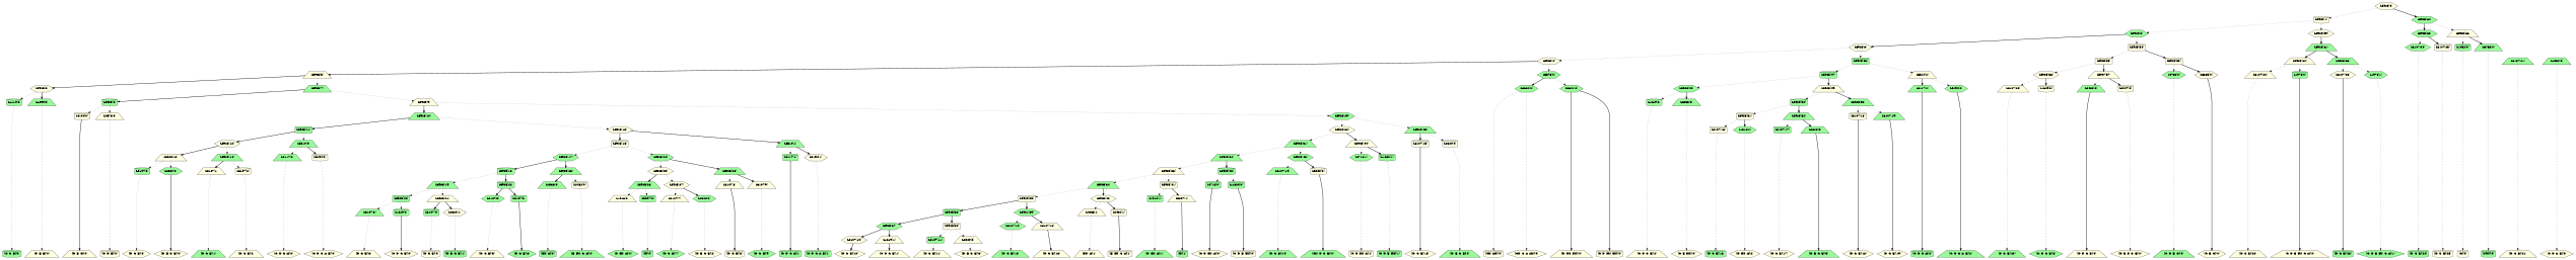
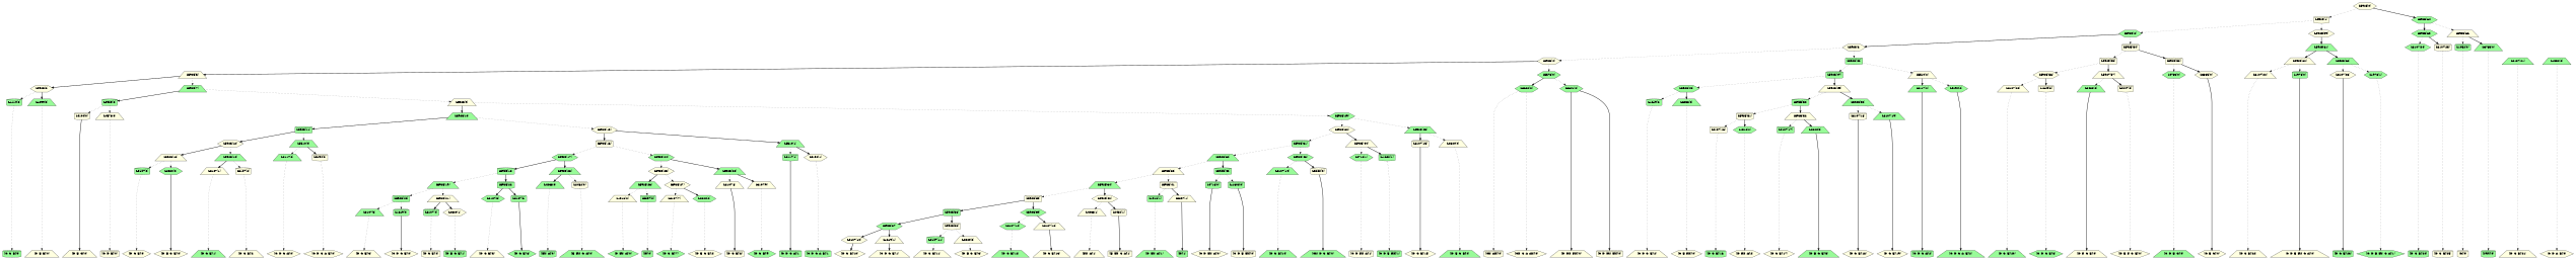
  digraph {
    node [fillcolor=lightyellow shape=trapezium style=filled]
    edge [style=dotted]
    "L5925(0)" [shape=hexagon]
    "L5925(1)" [shape=cylinder]
    "L5925(64)" [fillcolor=palegreen shape=hexagon]
    "L5925(2)" [fillcolor=palegreen shape=hexagon]
    "L5925(59)" [shape=hexagon]
    "L5925(65)" [fillcolor=palegreen shape=hexagon]
    "L5925(66)"
    "L5925(3)" [shape=hexagon]
    "L5925(54)" [shape=cylinder]
    "L5925(61)" [fillcolor=palegreen]
    "L3107(24)" [fillcolor=palegreen shape=hexagon]
    "L3107(25)" [shape=cylinder]
    "L1052(0)" [fillcolor=palegreen shape=cylinder]
    "L3765(0)" [fillcolor=palegreen]
    "L5925(4)" [shape=hexagon]
    "L5925(46)" [fillcolor=palegreen shape=cylinder]
    "L5925(55)" [shape=cylinder]
    "L5925(58)" [shape=cylinder]
    "L3107(21)" [fillcolor=palegreen]
    "L1552(0)" [fillcolor=palegreen]
    "L5925(62)"
    "L5925(63)" [fillcolor=palegreen]
    "L5925(5)"
    "L5576(0)" [fillcolor=palegreen shape=hexagon]
    "L5925(47)" [fillcolor=palegreen shape=cylinder]
    "L5510(2)"
    "L5925(56)" [shape=hexagon]
    n28 [label="L5927(57)"]
    "L4783(0)" [fillcolor=palegreen shape=hexagon]
    "L3885(0)" [shape=hexagon]
    "L3107(22)"
    "L1978(0)" [fillcolor=palegreen shape=cylinder]
    "L3107(23)" [shape=hexagon]
    "L1978(1)" [fillcolor=palegreen shape=hexagon]
    "L5925(6)" [shape=hexagon]
    "L5925(7)" [fillcolor=palegreen]
    "L3660(0)" [fillcolor=palegreen shape=hexagon]
    "L3641(0)" [fillcolor=palegreen shape=hexagon]
    "L5925(48)" [fillcolor=palegreen shape=hexagon]
    "L5925(49)"
    "L3117(2)" [fillcolor=palegreen]
    "L5194(2)" [fillcolor=palegreen shape=hexagon]
    "L3107(20)"
    "L1619(3)" [shape=cylinder]
    "L3483(0)" [fillcolor=palegreen]
    n46 [label="L2047(0)" shape=cylinder]
    "L1114(0)" [fillcolor=palegreen shape=cylinder]
    "L1299(0)" [fillcolor=palegreen]
    "L5925(8)" [fillcolor=palegreen shape=cylinder]
    "L5925(9)"
    "L1619(2)" [fillcolor=palegreen shape=cylinder]
    "L3253(0)" [fillcolor=palegreen]
    "L5925(50)" [fillcolor=palegreen shape=cylinder]
    "L5925(53)" [fillcolor=palegreen]
    "L4104(0)" [shape=cylinder]
    "L4576(0)"
    "L5925(10)" [fillcolor=palegreen]
    "L5925(29)" [fillcolor=palegreen shape=hexagon]
    "L5925(51)" [shape=cylinder]
-   "L5925(52)" [fillcolor=palegreen]
+   "L5925(52)"
    "L3107(18)" [shape=cylinder]
    "L3107(19)" [fillcolor=palegreen]
    "L5925(11)" [fillcolor=palegreen shape=cylinder]
    "L5925(15)" [shape=hexagon]
    "L5925(30)" [shape=hexagon]
    "L5925(45)" [fillcolor=palegreen]
    "L3107(16)" [shape=cylinder]
    "L1516(2)" [fillcolor=palegreen shape=hexagon]
    "L3107(17)" [fillcolor=palegreen shape=cylinder]
    "L2320(5)" [fillcolor=palegreen]
    "L5925(12)" [shape=hexagon]
    "L5510(0)" [fillcolor=palegreen]
    "L5925(16)" [shape=cylinder]
    "L5510(1)" [fillcolor=palegreen]
-   "L5925(31)" [fillcolor=palegreen]
+   "L5925(31)" [fillcolor=palegreen shape=cylinder]
    "L5925(44)"
    "L3107(15)" [shape=cylinder]
-   "L2320(4)" [shape=cylinder]
+   "L2320(4)"
    "L5925(13)"
    "L5925(14)" [fillcolor=palegreen]
    "L3117(0)" [fillcolor=palegreen]
    "L5194(0)" [shape=cylinder]
    "L5925(17)" [fillcolor=palegreen shape=hexagon]
    "L5925(24)" [fillcolor=palegreen shape=hexagon]
    "L3117(1)" [fillcolor=palegreen shape=cylinder]
    "L5194(1)" [shape=hexagon]
    "L5925(32)" [fillcolor=palegreen]
    "L5925(43)" [fillcolor=palegreen shape=hexagon]
    "L4716(1)" [fillcolor=palegreen shape=hexagon]
    "L-1602(1)" [fillcolor=palegreen shape=cylinder]
    "L3107(0)" [fillcolor=palegreen shape=cylinder]
    "L2320(0)" [fillcolor=palegreen shape=hexagon]
    "L3107(1)"
    "L3107(2)" [shape=cylinder]
    "L5925(18)" [fillcolor=palegreen shape=cylinder]
    "L5925(23)" [fillcolor=palegreen]
    "L5925(25)" [shape=hexagon]
    "L5925(28)" [fillcolor=palegreen]
    "L5925(33)"
    "L5925(42)" [fillcolor=palegreen shape=cylinder]
    "L3107(14)" [fillcolor=palegreen]
    "L5260(0)" [shape=cylinder]
    "L5925(19)" [fillcolor=palegreen]
    "L5925(22)" [fillcolor=palegreen shape=cylinder]
    "L4236(0)" [fillcolor=palegreen]
    "L2482(0)" [shape=cylinder]
    "L5925(26)" [fillcolor=palegreen]
    "L5925(27)" [shape=hexagon]
    "L3107(8)"
    "L3107(9)"
    "L5925(34)" [fillcolor=palegreen]
    "L5925(41)" [shape=cylinder]
    "L4716(0)" [fillcolor=palegreen shape=cylinder]
    "L-1602(0)" [fillcolor=palegreen shape=cylinder]
    "L5925(20)" [fillcolor=palegreen shape=cylinder]
    "L5925(21)"
    "L3107(5)" [fillcolor=palegreen shape=hexagon]
    "L3107(6)" [fillcolor=palegreen shape=cylinder]
    "L1516(0)"
    "L5357(0)" [fillcolor=palegreen shape=cylinder]
    "L3107(7)"
    "L2320(2)" [fillcolor=palegreen shape=hexagon]
    "L5925(35)" [shape=cylinder]
    "L5925(40)" [shape=hexagon]
    "L1516(1)" [fillcolor=palegreen shape=cylinder]
    "L5357(1)"
    "L3107(3)" [fillcolor=palegreen]
    "L1619(0)" [fillcolor=palegreen shape=cylinder]
    "L3107(4)" [fillcolor=palegreen shape=cylinder]
    "L2320(1)" [shape=hexagon]
    "L5925(36)" [fillcolor=palegreen shape=cylinder]
-   "L5925(39)" [fillcolor=palegreen shape=hexagon label="L5921(39)"]
+   "L5925(39)" [fillcolor=palegreen shape=hexagon]
    "L4236(1)"
    "L2482(1)" [shape=cylinder]
    "L5925(37)" [fillcolor=palegreen shape=hexagon]
    "L5925(38)" [shape=cylinder]
    "L3107(12)" [fillcolor=palegreen shape=hexagon]
    "L3107(13)"
    "L3107(10)" [shape=hexagon]
    "L1619(1)"
    "L3107(11)" [fillcolor=palegreen shape=cylinder]
    "L2320(3)"
    "[C  G  B](0)" [fillcolor=palegreen shape=cylinder]
    "[D  E  B](0)"
    "[D  E  G](0)"
    "[C  D  B](0)" [shape=cylinder]
    "[D  G  B](0)" [shape=hexagon]
    "[D  E  G  B](0)" [shape=hexagon]
    "[D  G  B](1)" [fillcolor=palegreen]
    "[D  G  B](2)"
    "[C  D  G  A](0)" [shape=hexagon]
    "[C  D  G  A  B](0)" [shape=hexagon]
    "[D  G  B](3)"
    "[C  D  G  B](0)" [shape=hexagon]
    "[D  G  B](4)" [shape=cylinder]
    "[D  E  G  B](1)" [fillcolor=palegreen shape=cylinder]
    "[D  G  B](5)"
    "[D  G  B](6)" [fillcolor=palegreen shape=hexagon]
    "[Fis  A](0)" [fillcolor=palegreen shape=cylinder]
    "[E  Fis  G  A](0)" [fillcolor=palegreen]
    "[D  Fis  A](0)" [fillcolor=palegreen shape=hexagon]
    "[D](0)" [fillcolor=palegreen shape=cylinder]
    "[D  G  B](7)" [fillcolor=palegreen shape=hexagon]
    "[D  E  G  B](2)" [shape=hexagon]
    "[D  G  B](8)" [shape=cylinder]
    "[D  G  B](9)" [fillcolor=palegreen shape=hexagon]
    "[C  D  G  A](1)" [fillcolor=palegreen shape=cylinder]
    "[C  D  G  A  B](1)" [fillcolor=palegreen shape=cylinder]
    "[D  G  B](10)" [shape=hexagon]
    "[C  D  G  B](1)"
    "[D  G  B](11)"
    "[D  E  G  B](3)" [shape=hexagon]
    "[D  G  B](12)" [fillcolor=palegreen]
    "[D  G  B](13)"
    "[Fis  A](1)"
    "[E  Fis  G  A](1)" [shape=cylinder]
    "[D  Fis  A](1)" [fillcolor=palegreen]
    "[D](1)" [fillcolor=palegreen shape=cylinder]
    "[C  D  Fis  A](0)" [shape=hexagon]
    "[C  D  E  Fis](0)" [shape=cylinder]
    "[D  G  B](14)" [fillcolor=palegreen]
    "[Cis  D  G  B](0)" [fillcolor=palegreen]
    "[C  D  Fis  A](1)" [shape=cylinder]
    "[C  D  E  Fis](1)" [fillcolor=palegreen shape=cylinder]
    "[D  G  B](15)" [shape=hexagon]
    "[D  E  G  B](4)" [fillcolor=palegreen]
    "[Cis  Ais](0)" [shape=cylinder]
    "[Cis  G  A  Ais](0)" [shape=hexagon]
    "[D  Dis  Fis](0)"
    "[C  D  Dis  Fis](0)" [shape=cylinder]
    "[C  D  G  B](2)"
    "[C  E  Fis](0)" [shape=hexagon]
    "[D  G  B](16)" [fillcolor=palegreen shape=cylinder]
    "[D  Fis  A](2)" [shape=hexagon]
    "[D  G  B](17)" [shape=hexagon]
    "[D  E  G  B](5)" [fillcolor=palegreen]
    "[D  G  B](18)" [shape=hexagon]
    "[D  G  B](19)" [shape=hexagon]
    "[C  D  G  A](2)" [fillcolor=palegreen shape=cylinder]
    "[C  D  G  A  B](2)" [fillcolor=palegreen]
    "[D  G  B](20)" [fillcolor=palegreen]
    "[C  D  G  B](3)" [fillcolor=palegreen shape=hexagon]
    "[D  F  G  B](0)"
    "[D  E  F  G  B](0)" [shape=hexagon]
    "[C  D  E  G](0)" [fillcolor=palegreen]
    "[C  E  G](0)" [shape=hexagon]
    "[D  G  B](21)"
    "[C  D  A  B](0)" [shape=hexagon]
    "[D  G  B](22)"
    "[C  D  E  Fis  G  A](0)"
    "[D  G  B](23)" [fillcolor=palegreen shape=cylinder]
    "[C  D  E  Fis  G  A](1)" [fillcolor=palegreen shape=hexagon]
    "[D  G  B](24)" [fillcolor=palegreen shape=cylinder]
    "[D  G  B](25)" [shape=cylinder]
    "[G](0)" [shape=cylinder]
    "[rest](0)" [fillcolor=palegreen shape=cylinder]
    subgraph sub_1 {
      rank=min
      "L5925(0)"
    }
    subgraph sub_2 {
      rank=same
      "L5925(1)"
      "L5925(64)"
    }
    subgraph sub_3 {
      rank=same
      "L5925(2)"
      "L5925(59)"
      "L5925(65)"
      "L5925(66)"
    }
    subgraph sub_4 {
      rank=same
      "L5925(3)"
      "L5925(54)"
      "L5925(61)"
      "L3107(24)"
      "L3107(25)"
      "L1052(0)"
      "L3765(0)"
    }
    subgraph sub_5 {
      rank=same
      "L5925(4)"
      "L5925(46)"
      "L5925(55)"
      "L5925(58)"
      "L3107(21)"
      "L1552(0)"
      "L5925(62)"
      "L5925(63)"
    }
    subgraph sub_6 {
      rank=same
      "L5925(5)"
      "L5576(0)"
      "L5925(47)"
      "L5510(2)"
      "L5925(56)"
      n28
      "L4783(0)"
      "L3885(0)"
      "L3107(22)"
      "L1978(0)"
      "L3107(23)"
      "L1978(1)"
    }
    subgraph sub_7 {
      rank=same
      "L5925(6)"
      "L5925(7)"
      "L3660(0)"
      "L3641(0)"
      "L5925(48)"
      "L5925(49)"
      "L3117(2)"
      "L5194(2)"
      "L3107(20)"
      "L1619(3)"
      "L3483(0)"
      n46
    }
    subgraph sub_8 {
      rank=same
      "L1114(0)"
      "L1299(0)"
      "L5925(8)"
      "L5925(9)"
      "L1619(2)"
      "L3253(0)"
      "L5925(50)"
      "L5925(53)"
    }
    subgraph sub_9 {
      rank=same
      "L4104(0)"
      "L4576(0)"
      "L5925(10)"
      "L5925(29)"
      "L5925(51)"
      "L5925(52)"
      "L3107(18)"
      "L3107(19)"
    }
    subgraph sub_10 {
      rank=same
      "L5925(11)"
      "L5925(15)"
      "L5925(30)"
      "L5925(45)"
      "L3107(16)"
      "L1516(2)"
      "L3107(17)"
      "L2320(5)"
    }
    subgraph sub_11 {
      rank=same
      "L5925(12)"
      "L5510(0)"
      "L5925(16)"
      "L5510(1)"
      "L5925(31)"
      "L5925(44)"
      "L3107(15)"
      "L2320(4)"
    }
    subgraph sub_12 {
      rank=same
      "L5925(13)"
      "L5925(14)"
      "L3117(0)"
      "L5194(0)"
      "L5925(17)"
      "L5925(24)"
      "L3117(1)"
      "L5194(1)"
      "L5925(32)"
      "L5925(43)"
      "L4716(1)"
      "L-1602(1)"
    }
    subgraph sub_13 {
      rank=same
      "L3107(0)"
      "L2320(0)"
      "L3107(1)"
      "L3107(2)"
      "L5925(18)"
      "L5925(23)"
      "L5925(25)"
      "L5925(28)"
      "L5925(33)"
      "L5925(42)"
      "L3107(14)"
      "L5260(0)"
    }
    subgraph sub_14 {
      rank=same
      "L5925(19)"
      "L5925(22)"
      "L4236(0)"
      "L2482(0)"
      "L5925(26)"
      "L5925(27)"
      "L3107(8)"
      "L3107(9)"
      "L5925(34)"
      "L5925(41)"
      "L4716(0)"
      "L-1602(0)"
    }
    subgraph sub_15 {
      rank=same
      "L5925(20)"
      "L5925(21)"
      "L3107(5)"
      "L3107(6)"
      "L1516(0)"
      "L5357(0)"
      "L3107(7)"
      "L2320(2)"
      "L5925(35)"
      "L5925(40)"
      "L1516(1)"
      "L5357(1)"
    }
    subgraph sub_16 {
      rank=same
      "L3107(3)"
      "L1619(0)"
      "L3107(4)"
      "L2320(1)"
      "L5925(36)"
      "L5925(39)"
      "L4236(1)"
      "L2482(1)"
    }
    subgraph sub_17 {
      rank=same
      "L5925(37)"
      "L5925(38)"
      "L3107(12)"
      "L3107(13)"
    }
    subgraph sub_18 {
      rank=same
      "L3107(10)"
      "L1619(1)"
      "L3107(11)"
      "L2320(3)"
    }
    subgraph sub_19 {
      rank=max
      "[C  G  B](0)"
      "[D  E  B](0)"
      "[D  E  G](0)"
      "[C  D  B](0)"
      "[D  G  B](0)"
      "[D  E  G  B](0)"
      "[D  G  B](1)"
      "[D  G  B](2)"
      "[C  D  G  A](0)"
      "[C  D  G  A  B](0)"
      "[D  G  B](3)"
      "[C  D  G  B](0)"
      "[D  G  B](4)"
      "[D  E  G  B](1)"
      "[D  G  B](5)"
      "[D  G  B](6)"
      "[Fis  A](0)"
      "[E  Fis  G  A](0)"
      "[D  Fis  A](0)"
      "[D](0)"
      "[D  G  B](7)"
      "[D  E  G  B](2)"
      "[D  G  B](8)"
      "[D  G  B](9)"
      "[C  D  G  A](1)"
      "[C  D  G  A  B](1)"
      "[D  G  B](10)"
      "[C  D  G  B](1)"
      "[D  G  B](11)"
      "[D  E  G  B](3)"
      "[D  G  B](12)"
      "[D  G  B](13)"
      "[Fis  A](1)"
      "[E  Fis  G  A](1)"
      "[D  Fis  A](1)"
      "[D](1)"
      "[C  D  Fis  A](0)"
      "[C  D  E  Fis](0)"
      "[D  G  B](14)"
      "[Cis  D  G  B](0)"
      "[C  D  Fis  A](1)"
      "[C  D  E  Fis](1)"
      "[D  G  B](15)"
      "[D  E  G  B](4)"
      "[Cis  Ais](0)"
      "[Cis  G  A  Ais](0)"
      "[D  Dis  Fis](0)"
      "[C  D  Dis  Fis](0)"
      "[C  D  G  B](2)"
      "[C  E  Fis](0)"
      "[D  G  B](16)"
      "[D  Fis  A](2)"
      "[D  G  B](17)"
      "[D  E  G  B](5)"
      "[D  G  B](18)"
      "[D  G  B](19)"
      "[C  D  G  A](2)"
      "[C  D  G  A  B](2)"
      "[D  G  B](20)"
      "[C  D  G  B](3)"
      "[D  F  G  B](0)"
      "[D  E  F  G  B](0)"
      "[C  D  E  G](0)"
      "[C  E  G](0)"
      "[D  G  B](21)"
      "[C  D  A  B](0)"
      "[D  G  B](22)"
      "[C  D  E  Fis  G  A](0)"
      "[D  G  B](23)"
      "[C  D  E  Fis  G  A](1)"
      "[D  G  B](24)"
      "[D  G  B](25)"
      "[G](0)"
      "[rest](0)"
    }
    "L5925(0)" -> "L5925(1)"
    "L5925(0)" -> "L5925(64)" [style=bold]
    "L5925(1)" -> "L5925(2)"
    "L5925(1)" -> "L5925(59)"
    "L5925(64)" -> "L5925(65)" [style=bold]
    "L5925(64)" -> "L5925(66)"
    "L5925(2)" -> "L5925(3)" [style=bold]
    "L5925(2)" -> "L5925(54)"
    "L5925(59)" -> "L5925(61)" [style=bold]
    "L5925(65)" -> "L3107(24)"
    "L5925(65)" -> "L3107(25)" [style=bold]
    "L5925(66)" -> "L1052(0)"
    "L5925(66)" -> "L3765(0)" [style=bold]
    "L5925(3)" -> "L5925(4)"
    "L5925(3)" -> "L5925(46)"
    "L5925(54)" -> "L5925(55)"
    "L5925(54)" -> "L5925(58)" [style=bold]
    "L5925(61)" -> "L5925(62)" [style=bold]
    "L5925(61)" -> "L5925(63)" [style=bold]
    "L3107(24)" -> "[D  G  B](24)"
    "L3107(25)" -> "[D  G  B](25)"
    "L1052(0)" -> "[G](0)"
    "L3765(0)" -> "[rest](0)"
    "L5925(4)" -> "L5925(5)" [style=bold]
    "L5925(4)" -> "L5576(0)"
    "L5925(46)" -> "L5925(47)"
    "L5925(46)" -> "L5510(2)"
    "L5925(55)" -> "L5925(56)"
    "L5925(55)" -> n28 [style=bold]
    "L5925(58)" -> "L4783(0)"
    "L5925(58)" -> "L3885(0)" [style=bold]
    "L3107(21)" -> "[D  G  B](21)"
    "L1552(0)" -> "[C  D  A  B](0)"
    "L5925(62)" -> "L3107(22)"
    "L5925(62)" -> "L1978(0)"
    "L5925(63)" -> "L3107(23)"
    "L5925(63)" -> "L1978(1)"
    "L5925(5)" -> "L5925(6)" [style=bold]
    "L5925(5)" -> "L5925(7)"
    "L5576(0)" -> "L3660(0)" [style=bold]
    "L5576(0)" -> "L3641(0)"
    "L5925(47)" -> "L5925(48)"
    "L5925(47)" -> "L5925(49)" [style=bold]
    "L5510(2)" -> "L3117(2)" [style=bold]
    "L5510(2)" -> "L5194(2)"
    "L5925(56)" -> "L3107(20)"
    "L5925(56)" -> "L1619(3)" [style=bold]
    n28 -> "L3483(0)"
    n28 -> n46 [style=bold]
    "L4783(0)" -> "[C  D  E  G](0)"
    "L3885(0)" -> "[C  E  G](0)" [style=bold]
    "L3107(22)" -> "[D  G  B](22)"
    "L1978(0)" -> "[C  D  E  Fis  G  A](0)" [style=bold]
    "L3107(23)" -> "[D  G  B](23)" [style=bold]
    "L1978(1)" -> "[C  D  E  Fis  G  A](1)"
    "L5925(6)" -> "L1114(0)"
    "L5925(6)" -> "L1299(0)" [style=bold]
    "L5925(7)" -> "L5925(8)" [style=bold]
    "L5925(7)" -> "L5925(9)"
    "L3660(0)" -> "[Cis  Ais](0)"
    "L3660(0)" -> "[Cis  G  A  Ais](0)"
    "L3641(0)" -> "[D  Dis  Fis](0)" [style=bold]
    "L3641(0)" -> "[C  D  Dis  Fis](0)" [style=bold]
    "L5925(48)" -> "L1619(2)"
    "L5925(48)" -> "L3253(0)" [style=bold]
    "L5925(49)" -> "L5925(50)"
    "L5925(49)" -> "L5925(53)" [style=bold]
    "L3117(2)" -> "[C  D  G  A](2)" [style=bold]
    "L5194(2)" -> "[C  D  G  A  B](2)" [style=bold]
    "L3107(20)" -> "[D  G  B](20)"
    "L1619(3)" -> "[C  D  G  B](3)"
    "L3483(0)" -> "[D  F  G  B](0)" [style=bold]
    n46 -> "[D  E  F  G  B](0)"
    "L1114(0)" -> "[C  G  B](0)"
    "L1299(0)" -> "[D  E  B](0)"
    "L5925(8)" -> "L4104(0)"
    "L5925(8)" -> "L4576(0)"
    "L5925(9)" -> "L5925(10)" [style=bold]
    "L5925(9)" -> "L5925(29)"
    "L1619(2)" -> "[C  D  G  B](2)"
    "L3253(0)" -> "[C  E  Fis](0)"
    "L5925(50)" -> "L5925(51)"
    "L5925(50)" -> "L5925(52)" [style=bold]
    "L5925(53)" -> "L3107(18)"
    "L5925(53)" -> "L3107(19)"
    "L4104(0)" -> "[D  E  G](0)" [style=bold]
    "L4576(0)" -> "[C  D  B](0)"
    "L5925(10)" -> "L5925(11)" [style=bold]
    "L5925(10)" -> "L5925(15)"
    "L5925(29)" -> "L5925(30)"
    "L5925(29)" -> "L5925(45)"
    "L5925(51)" -> "L3107(16)"
    "L5925(51)" -> "L1516(2)" [style=bold]
    "L5925(52)" -> "L3107(17)"
    "L5925(52)" -> "L2320(5)" [style=bold]
    "L3107(18)" -> "[D  G  B](18)" [style=bold]
    "L3107(19)" -> "[D  G  B](19)" [style=bold]
    "L5925(11)" -> "L5925(12)" [style=bold]
    "L5925(11)" -> "L5510(0)"
    "L5925(15)" -> "L5925(16)" [style=bold]
    "L5925(15)" -> "L5510(1)" [style=bold]
    "L5925(30)" -> "L5925(31)"
    "L5925(30)" -> "L5925(44)" [style=bold]
    "L5925(45)" -> "L3107(15)" [style=bold]
    "L5925(45)" -> "L2320(4)"
    "L3107(16)" -> "[D  G  B](16)"
    "L1516(2)" -> "[D  Fis  A](2)"
    "L3107(17)" -> "[D  G  B](17)"
    "L2320(5)" -> "[D  E  G  B](5)" [style=bold]
    "L5925(12)" -> "L5925(13)" [style=bold]
    "L5925(12)" -> "L5925(14)"
    "L5510(0)" -> "L3117(0)"
    "L5510(0)" -> "L5194(0)" [style=bold]
    "L5925(16)" -> "L5925(17)"
    "L5925(16)" -> "L5925(24)"
    "L5510(1)" -> "L3117(1)"
    "L5510(1)" -> "L5194(1)" [style=bold]
    "L5925(31)" -> "L5925(32)"
    "L5925(31)" -> "L5925(43)"
    "L5925(44)" -> "L4716(1)"
    "L5925(44)" -> "L-1602(1)" [style=bold]
    "L3107(15)" -> "[D  G  B](15)" [style=bold]
    "L2320(4)" -> "[D  E  G  B](4)"
    "L5925(13)" -> "L3107(0)"
    "L5925(13)" -> "L2320(0)"
    "L5925(14)" -> "L3107(1)" [style=bold]
    "L5925(14)" -> "L3107(2)"
    "L3117(0)" -> "[C  D  G  A](0)"
    "L5194(0)" -> "[C  D  G  A  B](0)"
    "L5925(17)" -> "L5925(18)" [style=bold]
    "L5925(17)" -> "L5925(23)" [style=bold]
    "L5925(24)" -> "L5925(25)"
    "L5925(24)" -> "L5925(28)" [style=bold]
    "L3117(1)" -> "[C  D  G  A](1)" [style=bold]
    "L5194(1)" -> "[C  D  G  A  B](1)"
    "L5925(32)" -> "L5925(33)"
    "L5925(32)" -> "L5925(42)" [style=bold]
    "L5925(43)" -> "L3107(14)"
    "L5925(43)" -> "L5260(0)" [style=bold]
    "L4716(1)" -> "[C  D  Fis  A](1)"
    "L-1602(1)" -> "[C  D  E  Fis](1)"
    "L3107(0)" -> "[D  G  B](0)"
    "L2320(0)" -> "[D  E  G  B](0)" [style=bold]
    "L3107(1)" -> "[D  G  B](1)"
    "L3107(2)" -> "[D  G  B](2)"
    "L5925(18)" -> "L5925(19)"
    "L5925(18)" -> "L5925(22)" [style=bold]
    "L5925(23)" -> "L4236(0)" [style=bold]
    "L5925(23)" -> "L2482(0)"
    "L5925(25)" -> "L5925(26)" [style=bold]
    "L5925(25)" -> "L5925(27)"
    "L5925(28)" -> "L3107(8)"
    "L5925(28)" -> "L3107(9)" [style=bold]
    "L5925(33)" -> "L5925(34)"
    "L5925(33)" -> "L5925(41)"
    "L5925(42)" -> "L4716(0)"
    "L5925(42)" -> "L-1602(0)"
    "L3107(14)" -> "[D  G  B](14)"
    "L5260(0)" -> "[Cis  D  G  B](0)" [style=bold]
    "L5925(19)" -> "L5925(20)"
    "L5925(19)" -> "L5925(21)"
    "L5925(22)" -> "L3107(5)" [style=bold]
    "L5925(22)" -> "L3107(6)" [style=bold]
    "L4236(0)" -> "[Fis  A](0)"
    "L2482(0)" -> "[E  Fis  G  A](0)"
    "L5925(26)" -> "L1516(0)"
    "L5925(26)" -> "L5357(0)"
    "L5925(27)" -> "L3107(7)"
    "L5925(27)" -> "L2320(2)" [style=bold]
    "L3107(8)" -> "[D  G  B](8)" [style=bold]
    "L3107(9)" -> "[D  G  B](9)"
    "L5925(34)" -> "L5925(35)"
    "L5925(34)" -> "L5925(40)" [style=bold]
    "L5925(41)" -> "L1516(1)"
    "L5925(41)" -> "L5357(1)" [style=bold]
    "L4716(0)" -> "[C  D  Fis  A](0)" [style=bold]
    "L-1602(0)" -> "[C  D  E  Fis](0)" [style=bold]
    "L5925(20)" -> "L3107(3)"
    "L5925(20)" -> "L1619(0)"
    "L5925(21)" -> "L3107(4)" [style=bold]
    "L5925(21)" -> "L2320(1)" [style=bold]
    "L3107(5)" -> "[D  G  B](5)"
    "L3107(6)" -> "[D  G  B](6)" [style=bold]
    "L1516(0)" -> "[D  Fis  A](0)"
    "L5357(0)" -> "[D](0)"
    "L3107(7)" -> "[D  G  B](7)"
    "L2320(2)" -> "[D  E  G  B](2)"
    "L5925(35)" -> "L5925(36)" [style=bold]
    "L5925(35)" -> "L5925(39)" [style=bold]
    "L5925(40)" -> "L4236(1)"
    "L5925(40)" -> "L2482(1)" [style=bold]
    "L1516(1)" -> "[D  Fis  A](1)"
    "L5357(1)" -> "[D](1)" [style=bold]
    "L3107(3)" -> "[D  G  B](3)"
    "L1619(0)" -> "[C  D  G  B](0)" [style=bold]
    "L3107(4)" -> "[D  G  B](4)"
    "L2320(1)" -> "[D  E  G  B](1)"
    "L5925(36)" -> "L5925(37)" [style=bold]
    "L5925(36)" -> "L5925(38)" [style=bold]
    "L5925(39)" -> "L3107(12)"
    "L5925(39)" -> "L3107(13)" [style=bold]
    "L4236(1)" -> "[Fis  A](1)"
    "L2482(1)" -> "[E  Fis  G  A](1)" [style=bold]
    "L5925(37)" -> "L3107(10)" [style=bold]
    "L5925(37)" -> "L1619(1)" [style=bold]
    "L5925(38)" -> "L3107(11)"
    "L5925(38)" -> "L2320(3)"
    "L3107(12)" -> "[D  G  B](12)"
    "L3107(13)" -> "[D  G  B](13)" [style=bold]
    "L3107(10)" -> "[D  G  B](10)" [style=bold]
    "L1619(1)" -> "[C  D  G  B](1)" [style=bold]
    "L3107(11)" -> "[D  G  B](11)"
    "L2320(3)" -> "[D  E  G  B](3)"
  }
